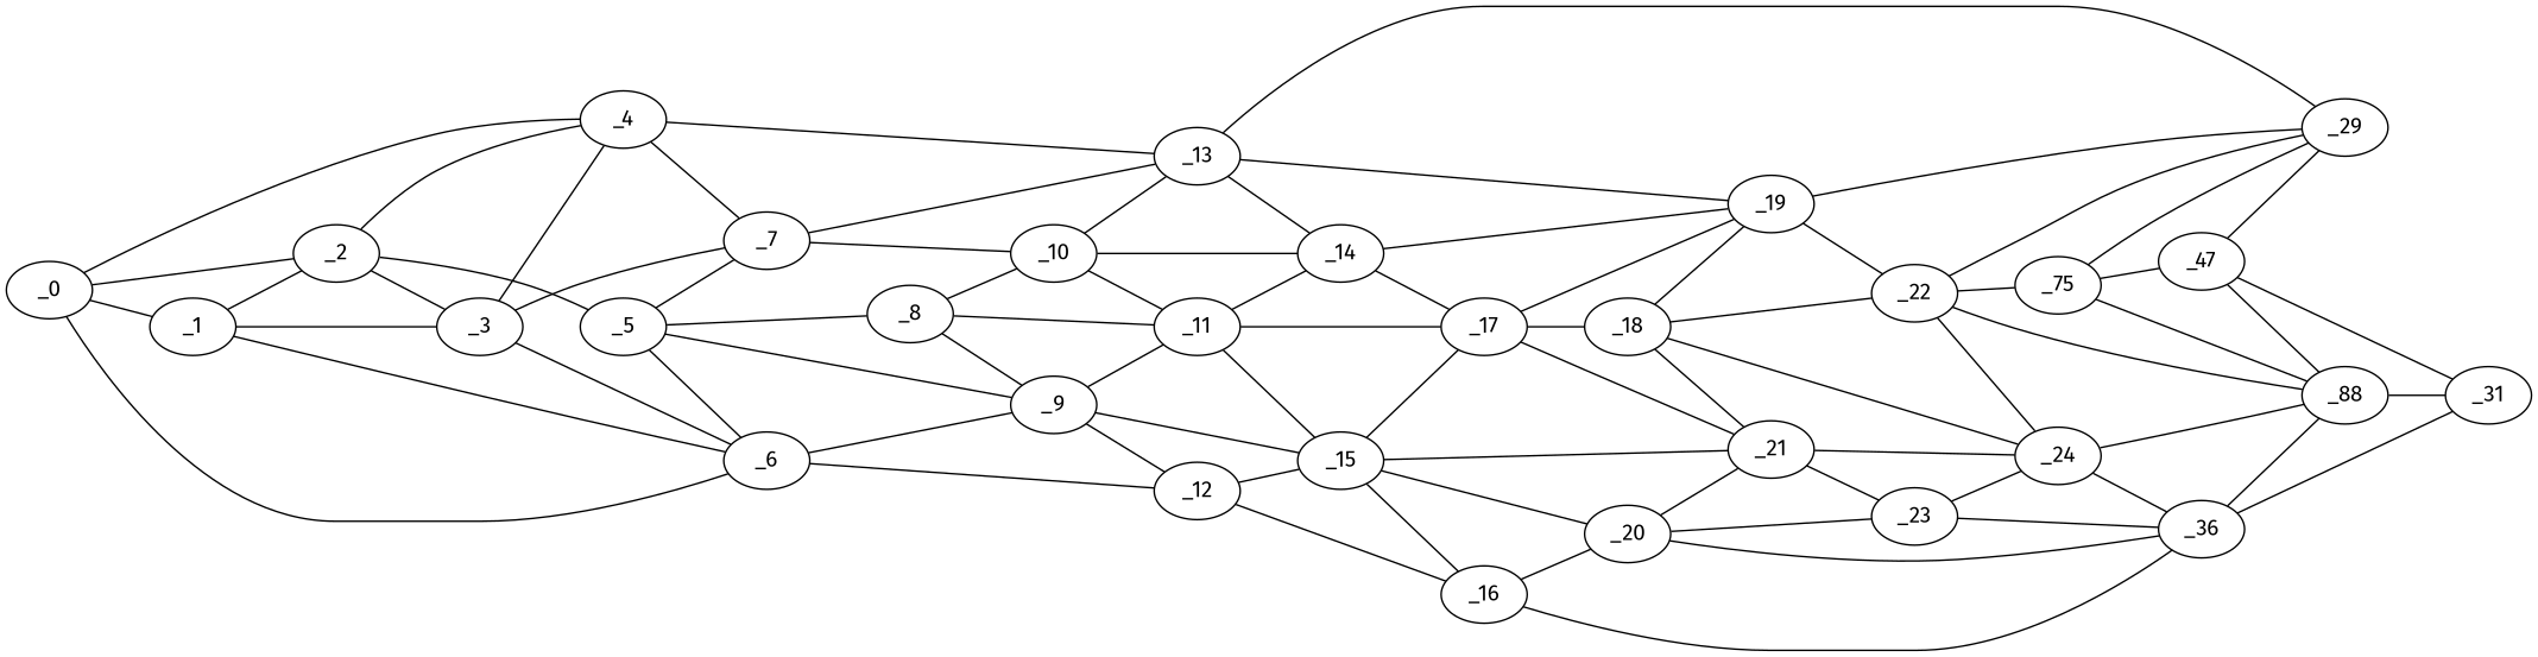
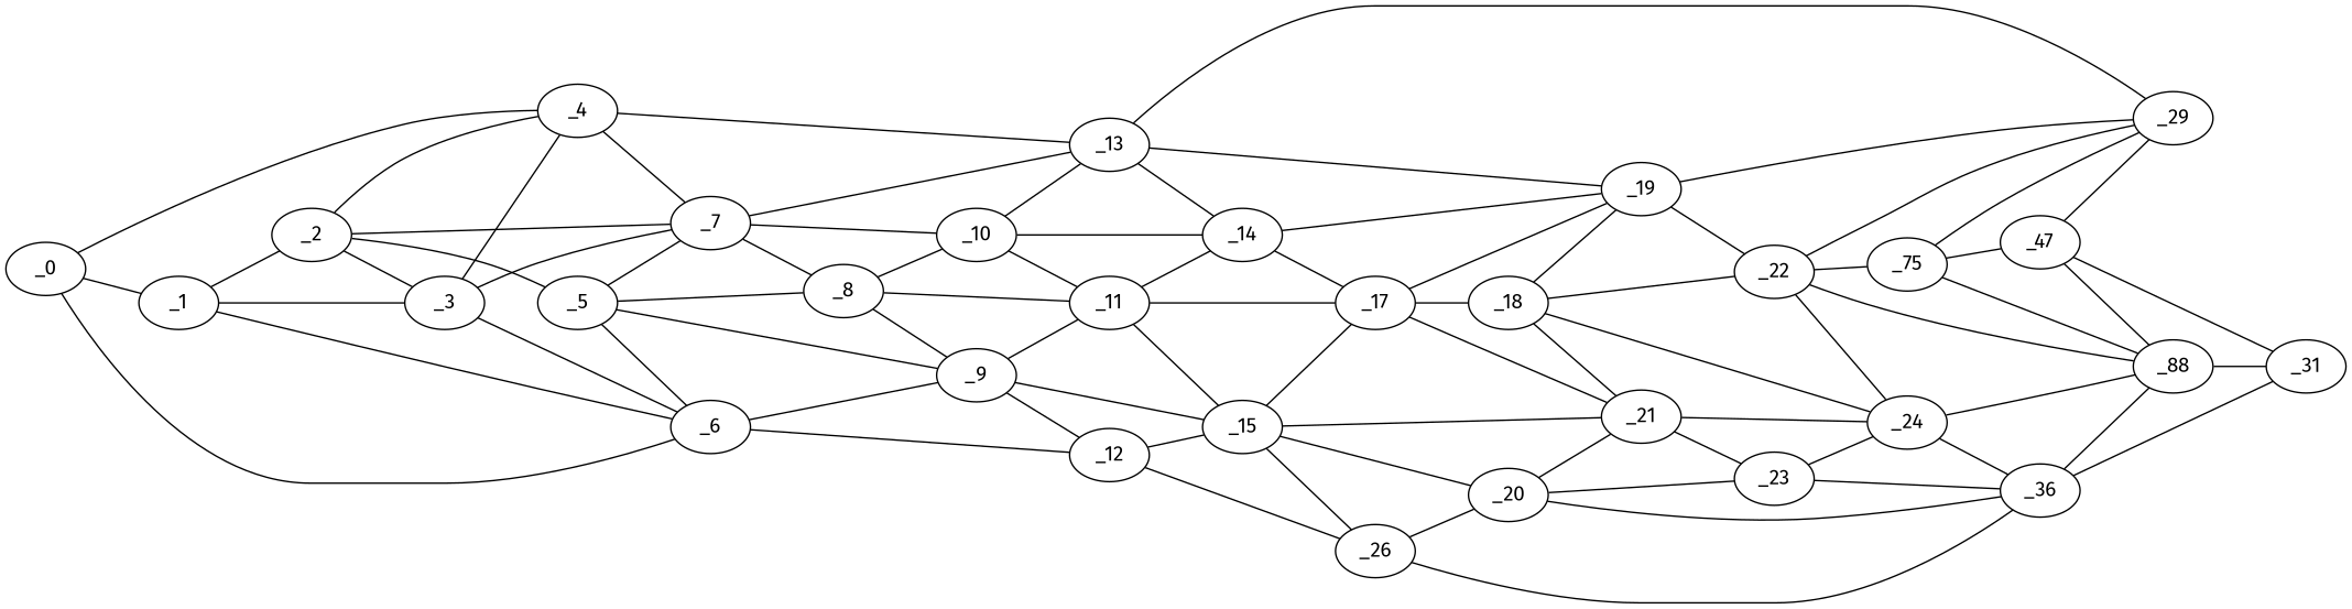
  graph {
    fontname="Fira Sans"
    rankdir=LR
    node [fontname="Fira Sans" x=62 y=49]
    edge [fontname="Fira Sans" valence=2]
    _0 [x=4 y=40]
    _1 [x=16 y=41]
    _2 [x=26 y=34]
    _4 [x=34 y=29]
    _6 [x=44 y=84]
    _3 [x=31 y=47]
    _5 [x=42]
    _7 [x=47 y=36]
    _13 [y=28]
    _9 [x=53 y=82]
    _12 [x=61 y=96]
    _8 [x=52 y=46]
    _10 [x=56 y=36]
    _14 [y=33]
    _19 [x=84 y=35]
    _29 [x=119 y=30]
    _11 [x=60 y=46]
    _15 [x=70 y=82]
-   _16 [x=72 y=99]
+   _16 [x=72 y=99 label=_26]
    _17 [x=73 y=44]
    _22 [x=95 y=37]
    _20 [x=85 y=96]
    _21 [x=87 y=81]
    n24 [label=_36 x=110 y=93]
    _18 [x=82 y=42]
    _23 [x=97 y=91]
    _24 [x=101 y=77]
    n28 [label=_88 x=116 y=62]
    _31 [x=126]
    n30 [label=_75 x=104 y=37]
    n31 [label=_47 x=114 y=38]
    _0 -- _1 [valence=1]
-   _0 -- _2
+   _7 -- _2
    _0 -- _4 [valence=1]
    _0 -- _6 [valence=1]
    _1 -- _2
    _1 -- _6 [valence=1]
    _1 -- _3
    _2 -- _4
    _2 -- _3
    _2 -- _5
    _4 -- _7
    _4 -- _13 [valence=1]
    _6 -- _9
    _6 -- _12 [valence=1]
    _3 -- _4
    _3 -- _6
    _3 -- _7
    _5 -- _6 [valence=1]
    _5 -- _7
    _5 -- _9
    _5 -- _8
    _7 -- _13 [valence=1]
+   _7 -- _8 [valence=1]
    _7 -- _10
    _13 -- _14
    _13 -- _19
    _13 -- _29 [valence=1]
    _9 -- _12
    _9 -- _11
    _9 -- _15 [valence=1]
    _12 -- _15
    _12 -- _16 [valence=1]
    _8 -- _9 [valence=1]
    _8 -- _10
    _8 -- _11 [valence=1]
    _10 -- _13
    _10 -- _14 [valence=1]
    _10 -- _11
    _14 -- _19
    _14 -- _17
    _19 -- _29 [valence=1]
    _19 -- _22
    _11 -- _14
    _11 -- _15 [valence=1]
    _11 -- _17
    _15 -- _16
    _15 -- _17
    _15 -- _20
    _15 -- _21 [valence=1]
    _16 -- _20
    _16 -- n24 [valence=1]
    _17 -- _19 [valence=1]
    _17 -- _21 [valence=1]
    _17 -- _18
    _22 -- _29 [valence=1]
    _22 -- _24
    _22 -- n28 [valence=1]
    _22 -- n30
    _20 -- _21
    _20 -- n24
    _20 -- _23 [valence=1]
    _21 -- _23
    _21 -- _24
    n24 -- n28
    n24 -- _31 [valence=1]
    _18 -- _19
    _18 -- _22
    _18 -- _21
    _18 -- _24 [valence=1]
    _23 -- n24
    _23 -- _24 [valence=1]
    _24 -- n24
    _24 -- n28
    n28 -- _31 [valence=1]
    n30 -- _29
    n30 -- n28
    n30 -- n31
    n31 -- _29 [valence=1]
    n31 -- n28
    n31 -- _31
  }
